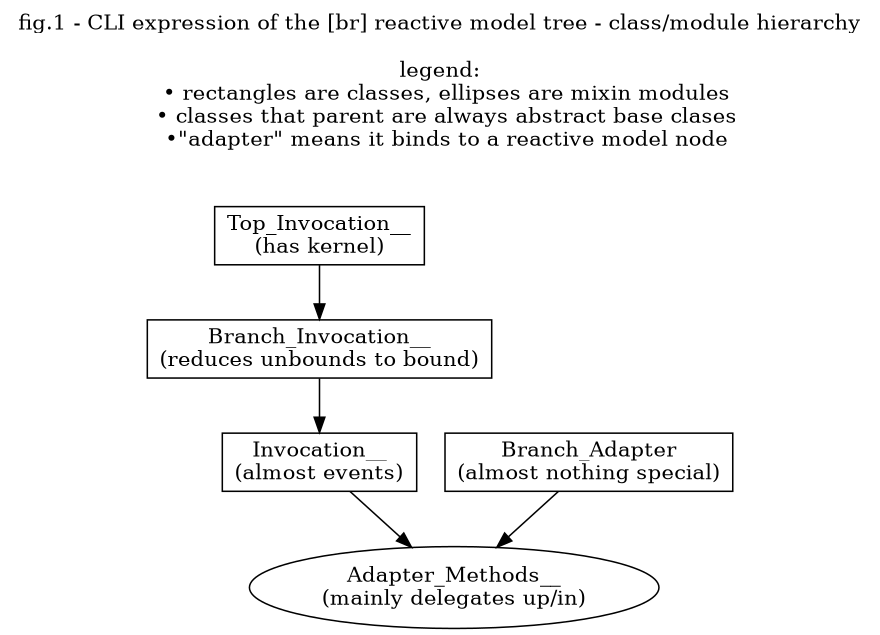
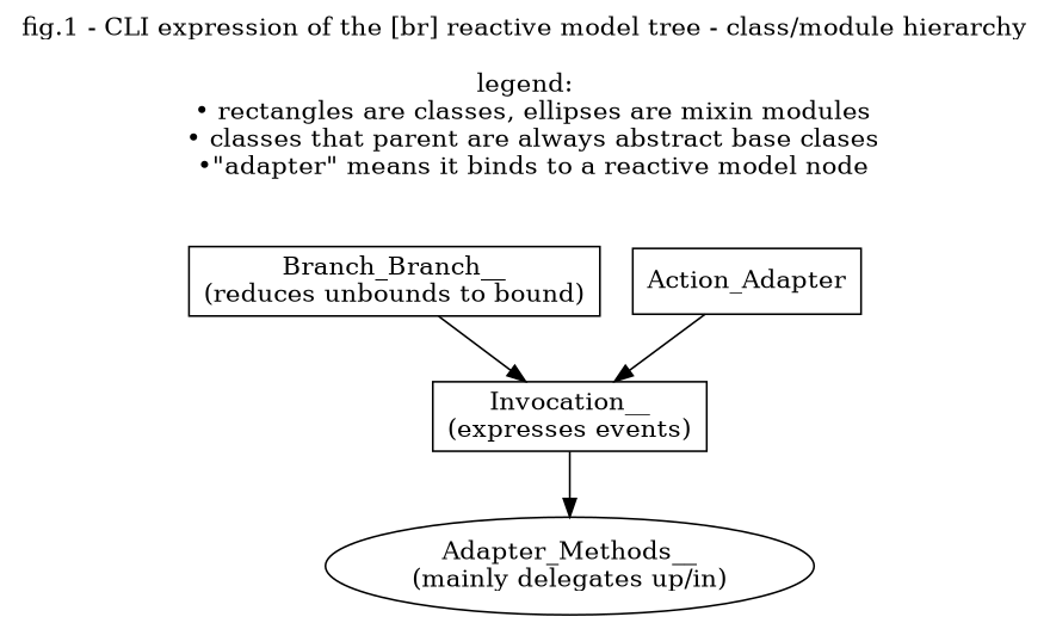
  digraph {
    label="fig.1 - CLI expression of the [br] reactive model tree - class/module hierarchy\n\nlegend:\n  • rectangles are classes, ellipses are mixin modules\n  • classes that parent are always abstract base clases\n  •\"adapter\" means it binds to a reactive model node\n\n\n"
    labelloc=t
    node [shape=rect]
-   n1 [label="Top_Invocation__\n(has kernel)"]
-   n2 [label="Branch_Invocation__\n(reduces unbounds to bound)"]
-   n3 [label="Invocation__\n(almost events)"]
+   n2 [label="Branch_Branch__\n(reduces unbounds to bound)"]
+   n3 [label="Invocation__\n(expresses events)"]
    n4 [label="Adapter_Methods__\n(mainly delegates up/in)" shape=""]
-   n6 [label="Branch_Adapter\n(almost nothing special)"]
-   n1 -> n2
+   Action_Adapter
    n2 -> n3
    n3 -> n4
-   n6 -> n4
+   Action_Adapter -> n3
  }
